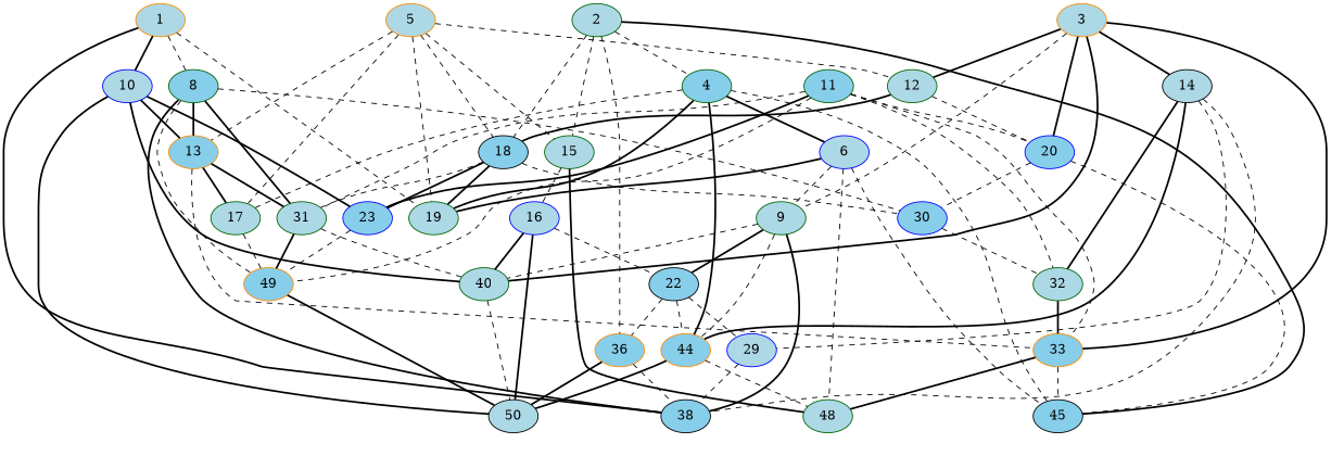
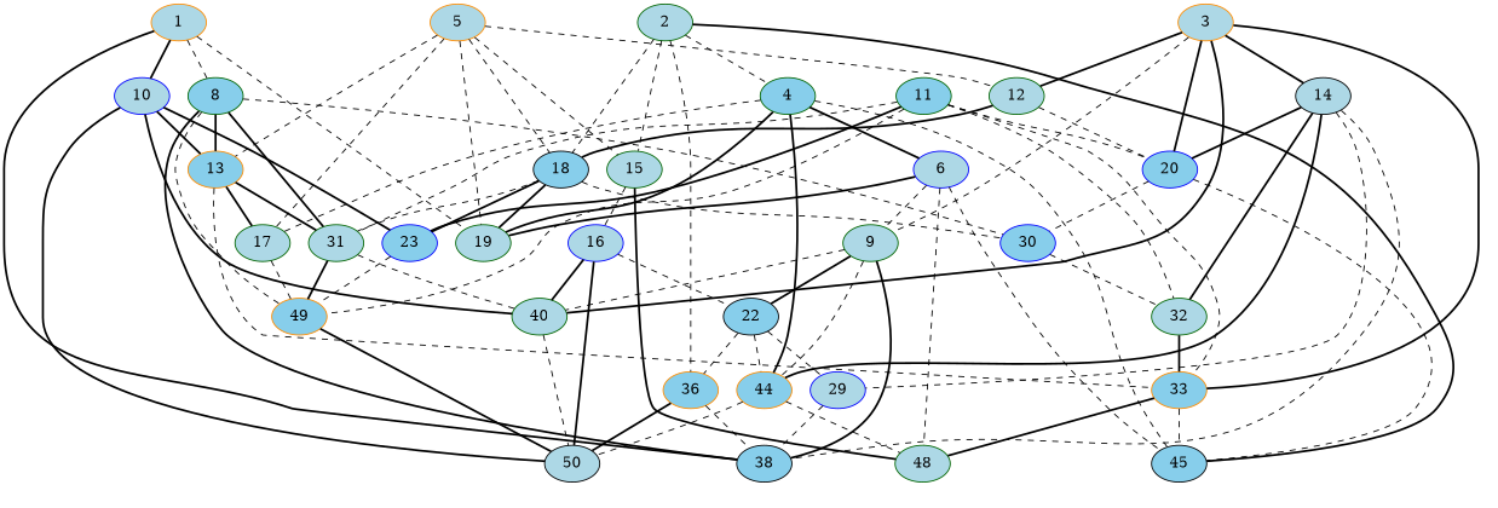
  graph {
    node [color=darkgreen fillcolor=lightblue style=filled]
    edge [style=dashed]
    8 [fillcolor=skyblue super="+56"]
    38 [color=black fillcolor=skyblue super="+47"]
    30 [color=blue fillcolor=skyblue super="+42"]
    13 [color=darkorange fillcolor=skyblue super="+35"]
    31 [super="+41"]
    n6 [color=darkorange fillcolor=skyblue label=49 super="+58"]
    1 [color=darkorange]
    10 [color=blue super="+26"]
    19 [super="+57"]
    40 [super="+43"]
    23 [color=blue fillcolor=skyblue]
    50 [color=black super="+54"]
    2 [super="+24"]
    4 [fillcolor=skyblue super="+34"]
    15
    36 [color=darkorange fillcolor=skyblue]
    45 [color=black fillcolor=skyblue super="+52"]
    18 [color=black fillcolor=skyblue super="+21"]
    6 [color=blue super="+27"]
    17
    44 [color=darkorange fillcolor=skyblue super="+49"]
    48
    16 [color=blue]
    32
    3 [color=darkorange super="+25"]
    9 [super="+55"]
    12
    14 [color=black super="+28"]
    20 [color=blue fillcolor=skyblue super="+51"]
    33 [color=darkorange fillcolor=skyblue super="+37"]
    22 [color=black fillcolor=skyblue super="+53"]
    29 [color=blue]
    5 [color=darkorange super="+7"]
    11 [fillcolor=skyblue super="+39"]
    8 -- 38 [style=bold]
    8 -- 30
    8 -- 13 [style=bold]
    8 -- 31 [style=bold]
    8 -- n6
    30 -- 32
    13 -- 31 [style=bold]
    13 -- 17 [style=bold]
    13 -- 33
    31 -- n6 [style=bold]
    31 -- 40
    n6 -- 50 [style=bold]
    1 -- 8
    1 -- 38 [style=bold]
    1 -- 10 [style=bold]
    1 -- 19
    10 -- 13 [style=bold]
    10 -- 40 [style=bold]
    10 -- 23 [style=bold]
    10 -- 50 [style=bold]
    40 -- 50
    23 -- n6
    2 -- 4
    2 -- 15
    2 -- 36
    2 -- 45 [style=bold]
    2 -- 18 [weight=2]
    4 -- 19 [style=bold]
    4 -- 45
    4 -- 6 [style=bold]
    4 -- 17
    4 -- 44 [style=bold]
    15 -- 48 [style=bold]
    15 -- 16
    36 -- 38
    36 -- 50 [style=bold]
    18 -- 30
    18 -- 31
    18 -- 19 [style=bold]
    18 -- 23 [style=bold]
    6 -- 19 [style=bold weight=2]
    6 -- 45
    6 -- 48
    6 -- 9
    17 -- n6
-   44 -- 50 [style=bold]
+   44 -- 50
    44 -- 48
    16 -- 40 [style=bold]
    16 -- 50 [style=bold]
    16 -- 22
    32 -- 33 [style=bold]
    3 -- 40 [style=bold]
    3 -- 9
    3 -- 12 [style=bold]
    3 -- 14 [style=bold]
    3 -- 20 [style=bold]
    3 -- 33 [style=bold]
    9 -- 38 [style=bold]
    9 -- 40
    9 -- 44
    9 -- 22 [style=bold]
    12 -- 18 [style=bold]
    12 -- 20
    14 -- 38
    14 -- 44 [style=bold]
    14 -- 32 [style=bold]
+   14 -- 20 [style=bold]
    14 -- 29
    20 -- 30
    20 -- 45
    33 -- 45
    33 -- 48 [style=bold]
    22 -- 36
    22 -- 44
    22 -- 29 [weight=2]
    29 -- 38
    5 -- 13
    5 -- 19
    5 -- 15
    5 -- 18
    5 -- 17
    5 -- 12
    11 -- 31
    11 -- n6
    11 -- 23 [style=bold]
    11 -- 32
    11 -- 20
    11 -- 33
  }
